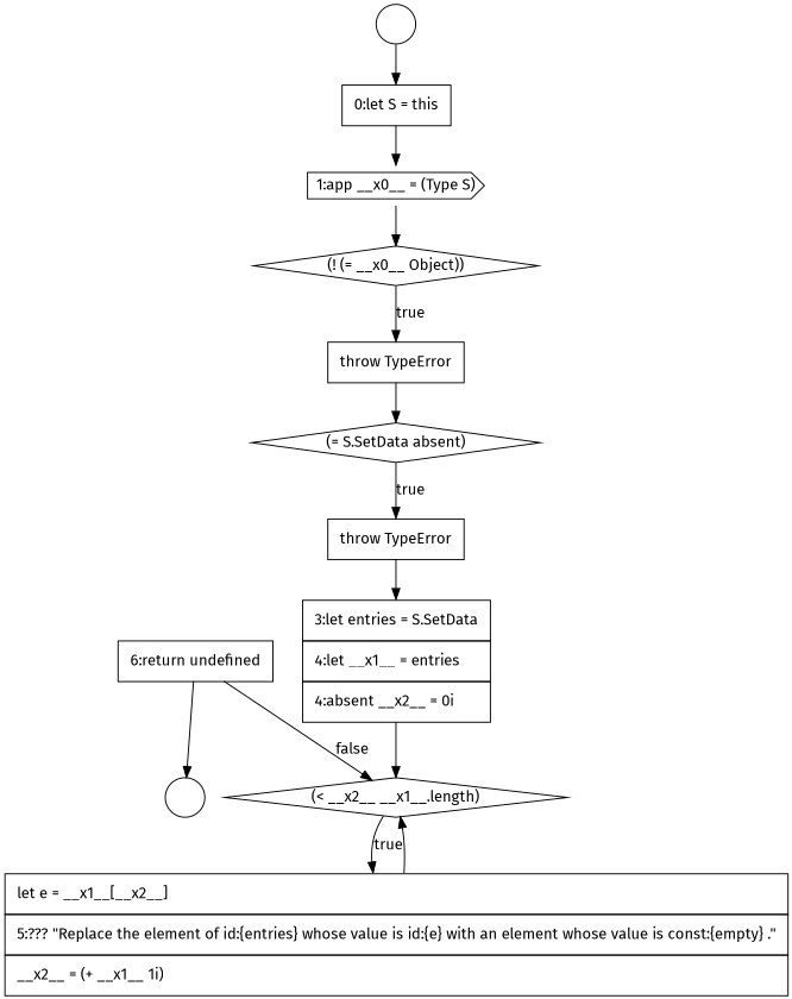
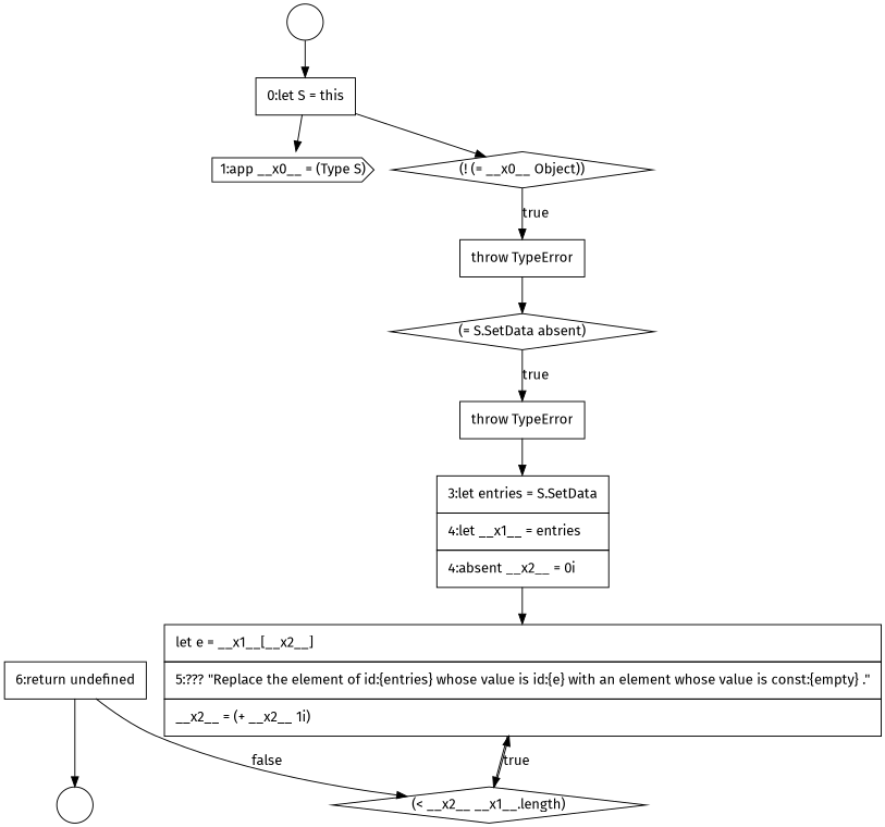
  digraph {
    fontname="Fira Sans"
    node [color=black fillcolor=white fontname="Fira Sans" shape=none style=filled]
    edge [color=black fontname="Fira Sans"]
    n1 [label=<<font color="black">     <table border="0" cellborder="1" cellspacing="0" cellpadding="10">       <tr><td align="left">0:let S = this</td></tr>     </table>   </font>> margin=0]
    n2 [label=<<font color="black">1:app __x0__ = (Type S)</font>> shape=cds]
    n3 [label=<<font color="black">(! (= __x0__ Object))</font>> shape=diamond]
    n4 [label=<<font color="black">     <table border="0" cellborder="1" cellspacing="0" cellpadding="10">       <tr><td align="left">3:let entries = S.SetData</td></tr>       <tr><td align="left">4:let __x1__ = entries</td></tr>       <tr><td align="left">4:absent __x2__ = 0i</td></tr>     </table>   </font>> margin=0]
    n5 [label=<<font color="black">(&lt; __x2__ __x1__.length)</font>> shape=diamond]
-   n6 [label=<<font color="black">     <table border="0" cellborder="1" cellspacing="0" cellpadding="10">       <tr><td align="left">let e = __x1__[__x2__]</td></tr>       <tr><td align="left">5:??? &quot;Replace the element of id:{entries} whose value is id:{e} with an element whose value is const:{empty} .&quot;</td></tr>       <tr><td align="left">__x2__ = (+ __x1__ 1i)</td></tr>     </table>   </font>> margin=0]
+   n6 [label=<<font color="black">     <table border="0" cellborder="1" cellspacing="0" cellpadding="10">       <tr><td align="left">let e = __x1__[__x2__]</td></tr>       <tr><td align="left">5:??? &quot;Replace the element of id:{entries} whose value is id:{e} with an element whose value is const:{empty} .&quot;</td></tr>       <tr><td align="left">__x2__ = (+ __x2__ 1i)</td></tr>     </table>   </font>> margin=0]
    n7 [label=<<font color="black">     <table border="0" cellborder="1" cellspacing="0" cellpadding="10">       <tr><td align="left">throw TypeError</td></tr>     </table>   </font>> margin=0]
    n8 [label=<<font color="black">     <table border="0" cellborder="1" cellspacing="0" cellpadding="10">       <tr><td align="left">6:return undefined</td></tr>     </table>   </font>> margin=0]
    n9 [label=" " shape=circle]
    n10 [label=<<font color="black">(= S.SetData absent)</font>> shape=diamond]
    n11 [label=<<font color="black">     <table border="0" cellborder="1" cellspacing="0" cellpadding="10">       <tr><td align="left">throw TypeError</td></tr>     </table>   </font>> margin=0]
    n12 [label=" " shape=circle]
    n1 -> n2
-   n2 -> n3
+   n1 -> n3
    n3 -> n11 [label=<<font color="black">true</font>>]
-   n4 -> n5
+   n4 -> n6
    n5 -> n6 [label=<<font color="black">true</font>>]
    n6 -> n5
    n7 -> n4
    n8 -> n5 [label=<<font color="black">false</font>>]
    n8 -> n9
    n10 -> n7 [label=<<font color="black">true</font>>]
    n11 -> n10
    n12 -> n1
  }
